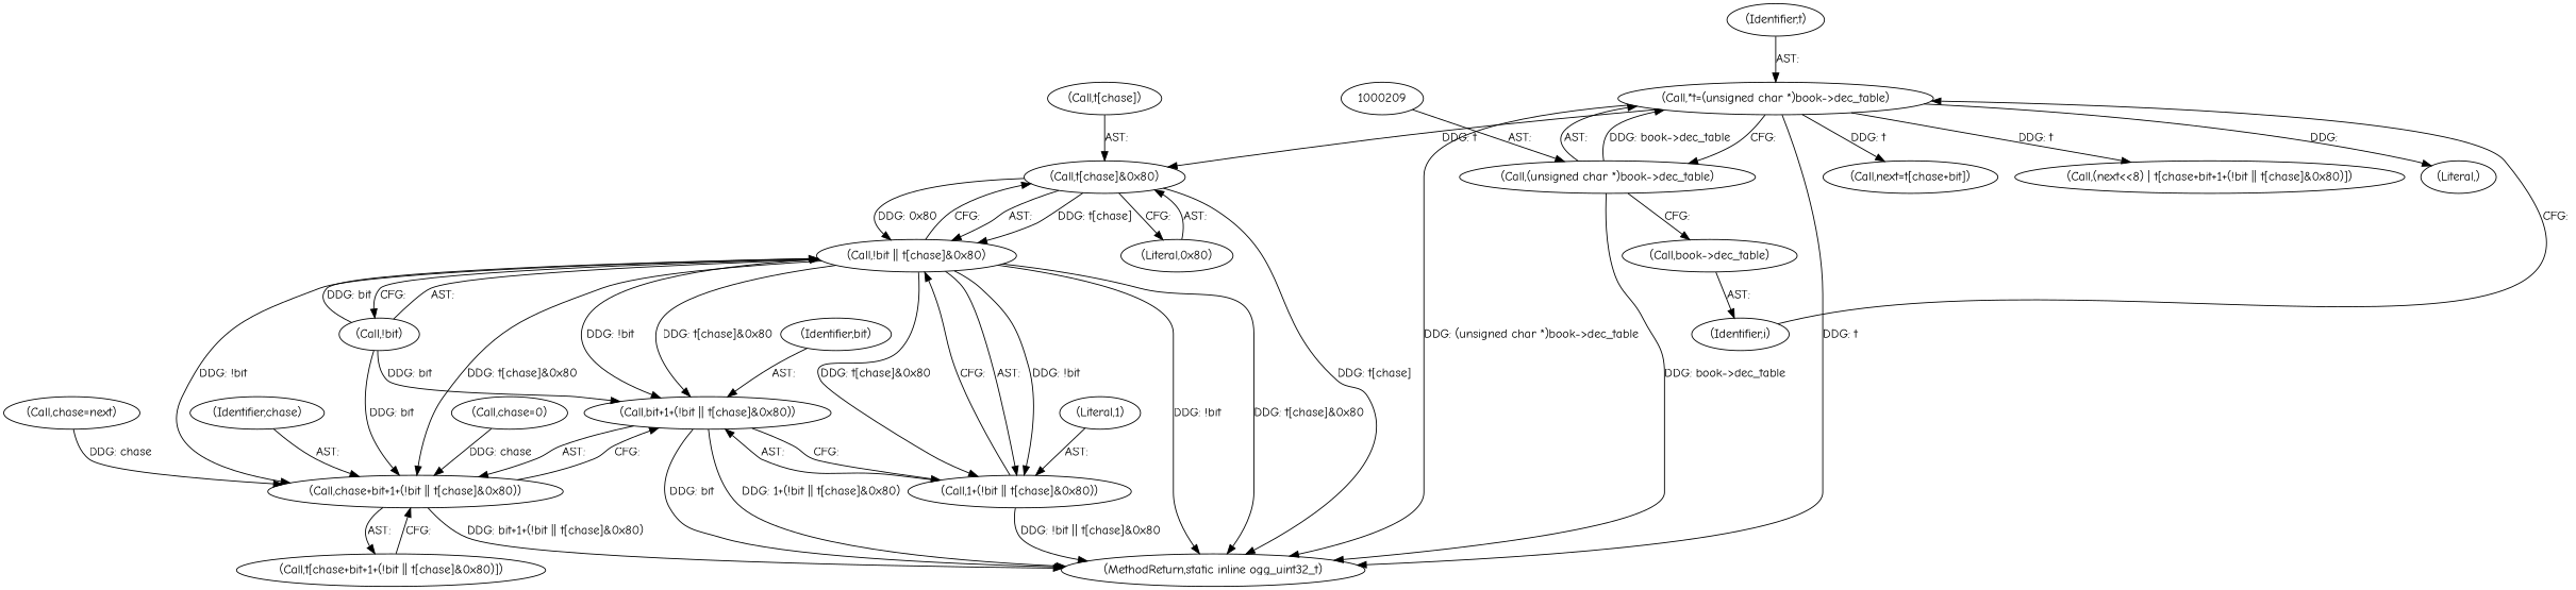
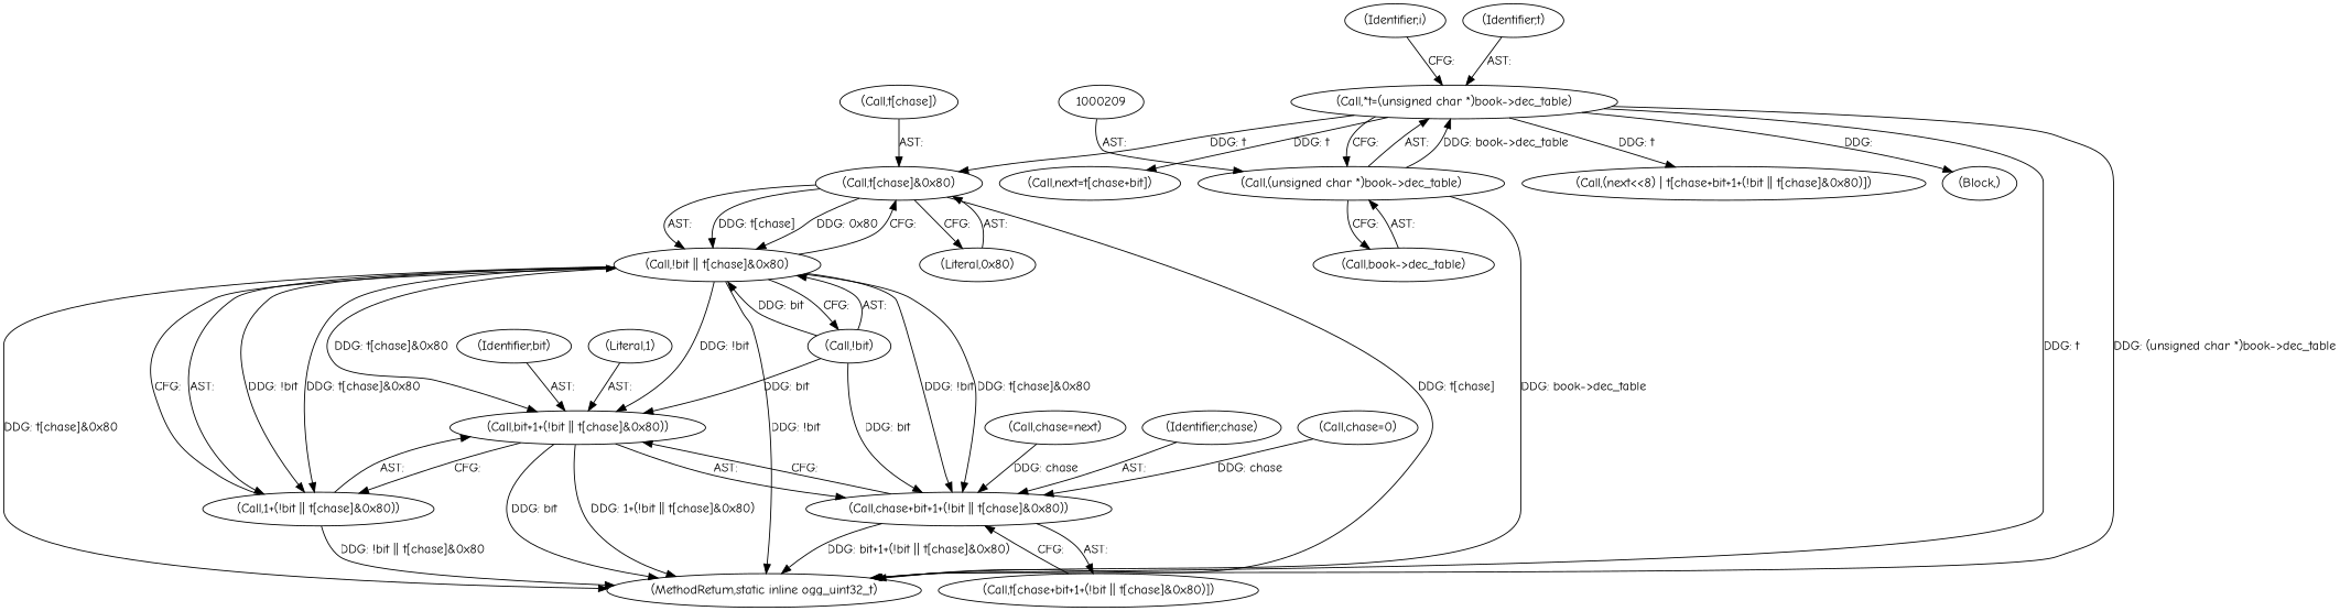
  digraph {
    fontname="Comic Neue"
    node [fontname="Comic Neue"]
    edge [fontname="Comic Neue"]
    n1 [label="(Call,t[chase]&0x80)"]
    n2 [label="(Call,!bit || t[chase]&0x80)"]
    n3 [label="(Literal,0x80)"]
    n4 [label="(MethodReturn,static inline ogg_uint32_t)"]
    n5 [label="(Call,chase+bit+1+(!bit || t[chase]&0x80))"]
    n6 [label="(Call,bit+1+(!bit || t[chase]&0x80))"]
    n7 [label="(Call,1+(!bit || t[chase]&0x80))"]
    n8 [label="(Call,!bit)"]
    n9 [label="(Call,*t=(unsigned char *)book->dec_table)"]
    n10 [label="(Call,(unsigned char *)book->dec_table)"]
    n11 [label="(Call,next=t[chase+bit])"]
    n12 [label="(Call,(next<<8) | t[chase+bit+1+(!bit || t[chase]&0x80)])"]
-   n13 [label="(Literal,)"]
+   n13 [label="(Block,)"]
    n14 [label="(Call,book->dec_table)"]
    n15 [label="(Call,t[chase+bit+1+(!bit || t[chase]&0x80)])"]
    n16 [label="(Identifier,i)"]
    n17 [label="(Identifier,bit)"]
    n18 [label="(Identifier,chase)"]
    n19 [label="(Identifier,t)"]
    n20 [label="(Call,t[chase])"]
    n21 [label="(Call,chase=0)"]
    n22 [label="(Call,chase=next)"]
    n23 [label="(Literal,1)"]
    1000209
    n1 -> n2 [label="AST: "]
    n1 -> n2 [label="DDG: t[chase]"]
    n1 -> n2 [label="DDG: 0x80"]
    n1 -> n3 [label="CFG: "]
    n1 -> n4 [label="DDG: t[chase]"]
    n2 -> n1 [label="CFG: "]
    n2 -> n4 [label="DDG: !bit"]
    n2 -> n4 [label="DDG: t[chase]&0x80"]
    n2 -> n5 [label="DDG: !bit"]
    n2 -> n5 [label="DDG: t[chase]&0x80"]
    n2 -> n6 [label="DDG: !bit"]
    n2 -> n6 [label="DDG: t[chase]&0x80"]
    n2 -> n7 [label="AST: "]
    n2 -> n7 [label="DDG: !bit"]
    n2 -> n7 [label="DDG: t[chase]&0x80"]
    n2 -> n8 [label="CFG: "]
    n3 -> n1 [label="AST: "]
    n5 -> n4 [label="DDG: bit+1+(!bit || t[chase]&0x80)"]
    n5 -> n6 [label="CFG: "]
    n5 -> n15 [label="AST: "]
    n6 -> n4 [label="DDG: bit"]
    n6 -> n4 [label="DDG: 1+(!bit || t[chase]&0x80)"]
    n6 -> n5 [label="AST: "]
    n6 -> n7 [label="CFG: "]
    n7 -> n2 [label="CFG: "]
    n7 -> n4 [label="DDG: !bit || t[chase]&0x80"]
    n7 -> n6 [label="AST: "]
    n8 -> n2 [label="AST: "]
    n8 -> n2 [label="DDG: bit"]
    n8 -> n5 [label="DDG: bit"]
    n8 -> n6 [label="DDG: bit"]
    n9 -> n1 [label="DDG: t"]
    n9 -> n4 [label="DDG: (unsigned char *)book->dec_table"]
    n9 -> n4 [label="DDG: t"]
    n9 -> n10 [label="CFG: "]
    n9 -> n11 [label="DDG: t"]
    n9 -> n12 [label="DDG: t"]
    n9 -> n13 [label="DDG: "]
    n10 -> n4 [label="DDG: book->dec_table"]
    n10 -> n9 [label="AST: "]
    n10 -> n9 [label="DDG: book->dec_table"]
    n10 -> n14 [label="CFG: "]
-   n14 -> n16 [label="AST: "]
+   n14 -> n10 [label="AST: "]
    n15 -> n5 [label="CFG: "]
    n16 -> n9 [label="CFG: "]
    n17 -> n6 [label="AST: "]
    n18 -> n5 [label="AST: "]
    n19 -> n9 [label="AST: "]
    n20 -> n1 [label="AST: "]
    n21 -> n5 [label="DDG: chase"]
    n22 -> n5 [label="DDG: chase"]
-   n23 -> n7 [label="AST: "]
+   n23 -> n6 [label="AST: "]
    1000209 -> n10 [label="AST: "]
  }
